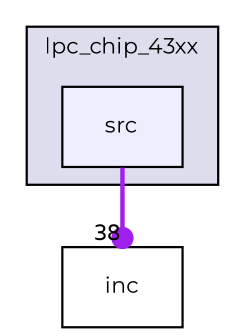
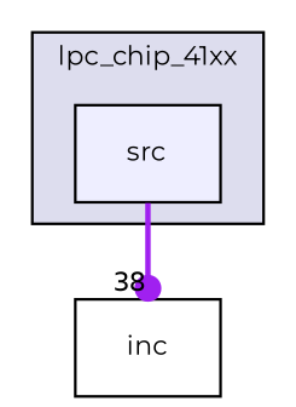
  digraph {
    compound=true
    fontname=Montserrat
    node [fontname=Montserrat fontsize=10 shape=box]
    n1 [fillcolor="#eeeeff" label=src pencolor=black style=filled]
    n2 [label=inc]
    subgraph cluster_1 {
      bgcolor="#ddddee"
      fontsize=10
-     label=lpc_chip_43xx
+     label=lpc_chip_41xx
      pencolor=black
      n1
    }
    n1 -> n2 [headlabel=38 labeldistance=1.5 labelfontname=Helvetica labelfontsize=10 color=purple style=bold arrowhead=dot fontname=Montserrat]
  }
